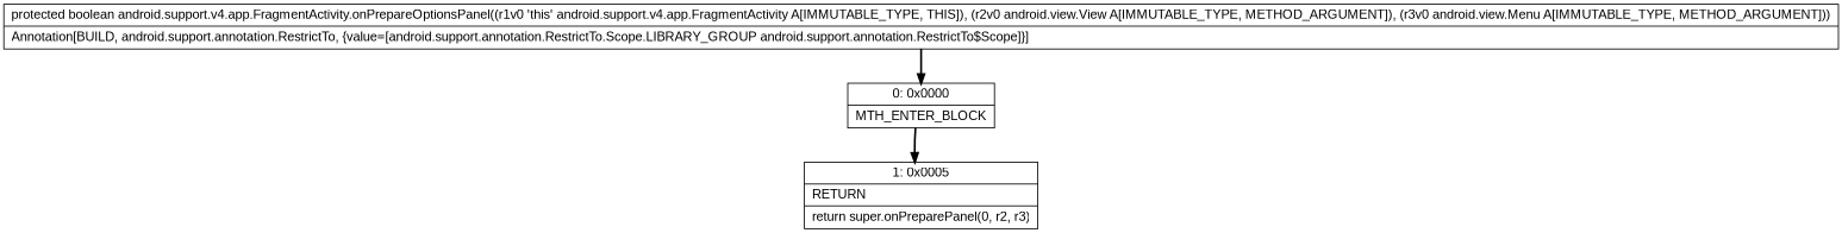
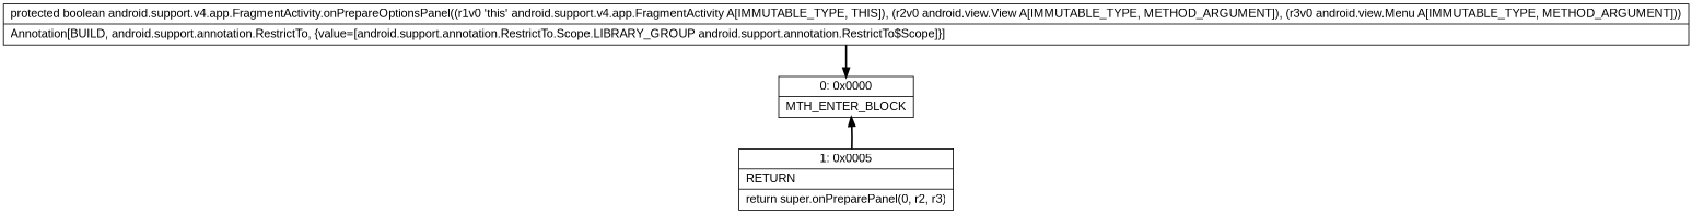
  digraph {
    fontname="Liberation Sans"
    node [shape=record fontname="Liberation Sans"]
    edge [style=bold fontname="Liberation Sans"]
    n1 [label="{0\:\ 0x0000|MTH_ENTER_BLOCK\l}"]
    n2 [label="{1\:\ 0x0005|RETURN\l|return super.onPreparePanel(0, r2, r3)\l}"]
    n3 [label="{protected boolean android.support.v4.app.FragmentActivity.onPrepareOptionsPanel((r1v0 'this' android.support.v4.app.FragmentActivity A[IMMUTABLE_TYPE, THIS]), (r2v0 android.view.View A[IMMUTABLE_TYPE, METHOD_ARGUMENT]), (r3v0 android.view.Menu A[IMMUTABLE_TYPE, METHOD_ARGUMENT]))  | Annotation[BUILD, android.support.annotation.RestrictTo, \{value=[android.support.annotation.RestrictTo.Scope.LIBRARY_GROUP android.support.annotation.RestrictTo$Scope]\}]\l}"]
-   n1 -> n2
+   n2 -> n1
    n3 -> n1
  }
